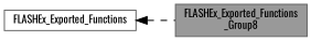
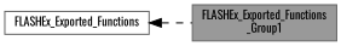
  digraph {
    rankdir=LR
    fontname=Oswald
    node [fontname=Oswald fontsize=10 shape=box style=filled]
    n1 [color=grey40 fillcolor=white height=0.2 label=FLASHEx_Exported_Functions width=0.4]
-   n2 [color=gray40 fillcolor=grey60 fontcolor=black height=0.2 label="FLASHEx_Exported_Functions\l_Group8" width=0.4]
+   n2 [color=gray40 fillcolor=grey60 fontcolor=black height=0.2 label="FLASHEx_Exported_Functions\l_Group1" width=0.4]
    n1 -> n2 [dir=back fontname=Oswald fontsize=10 labelfontname=Helvetica labelfontsize=10 shape=plaintext style=dashed]
  }
